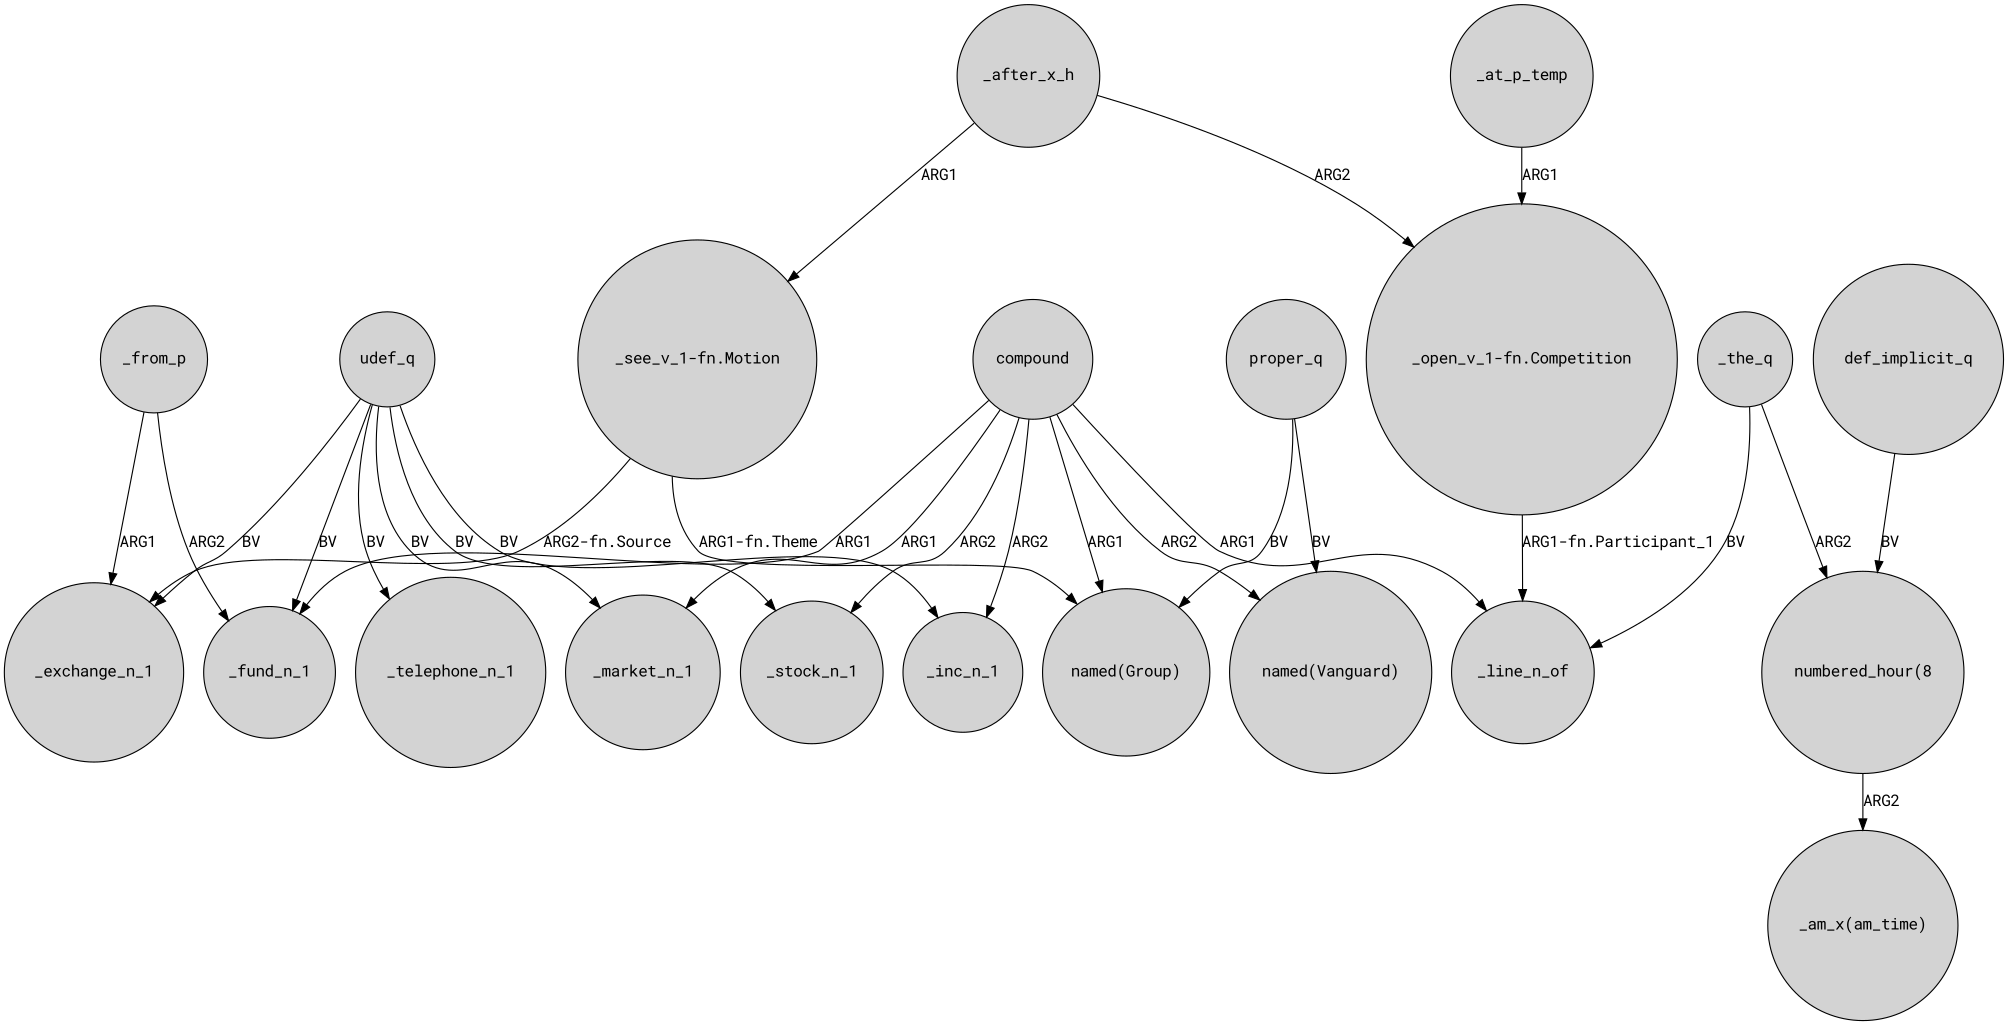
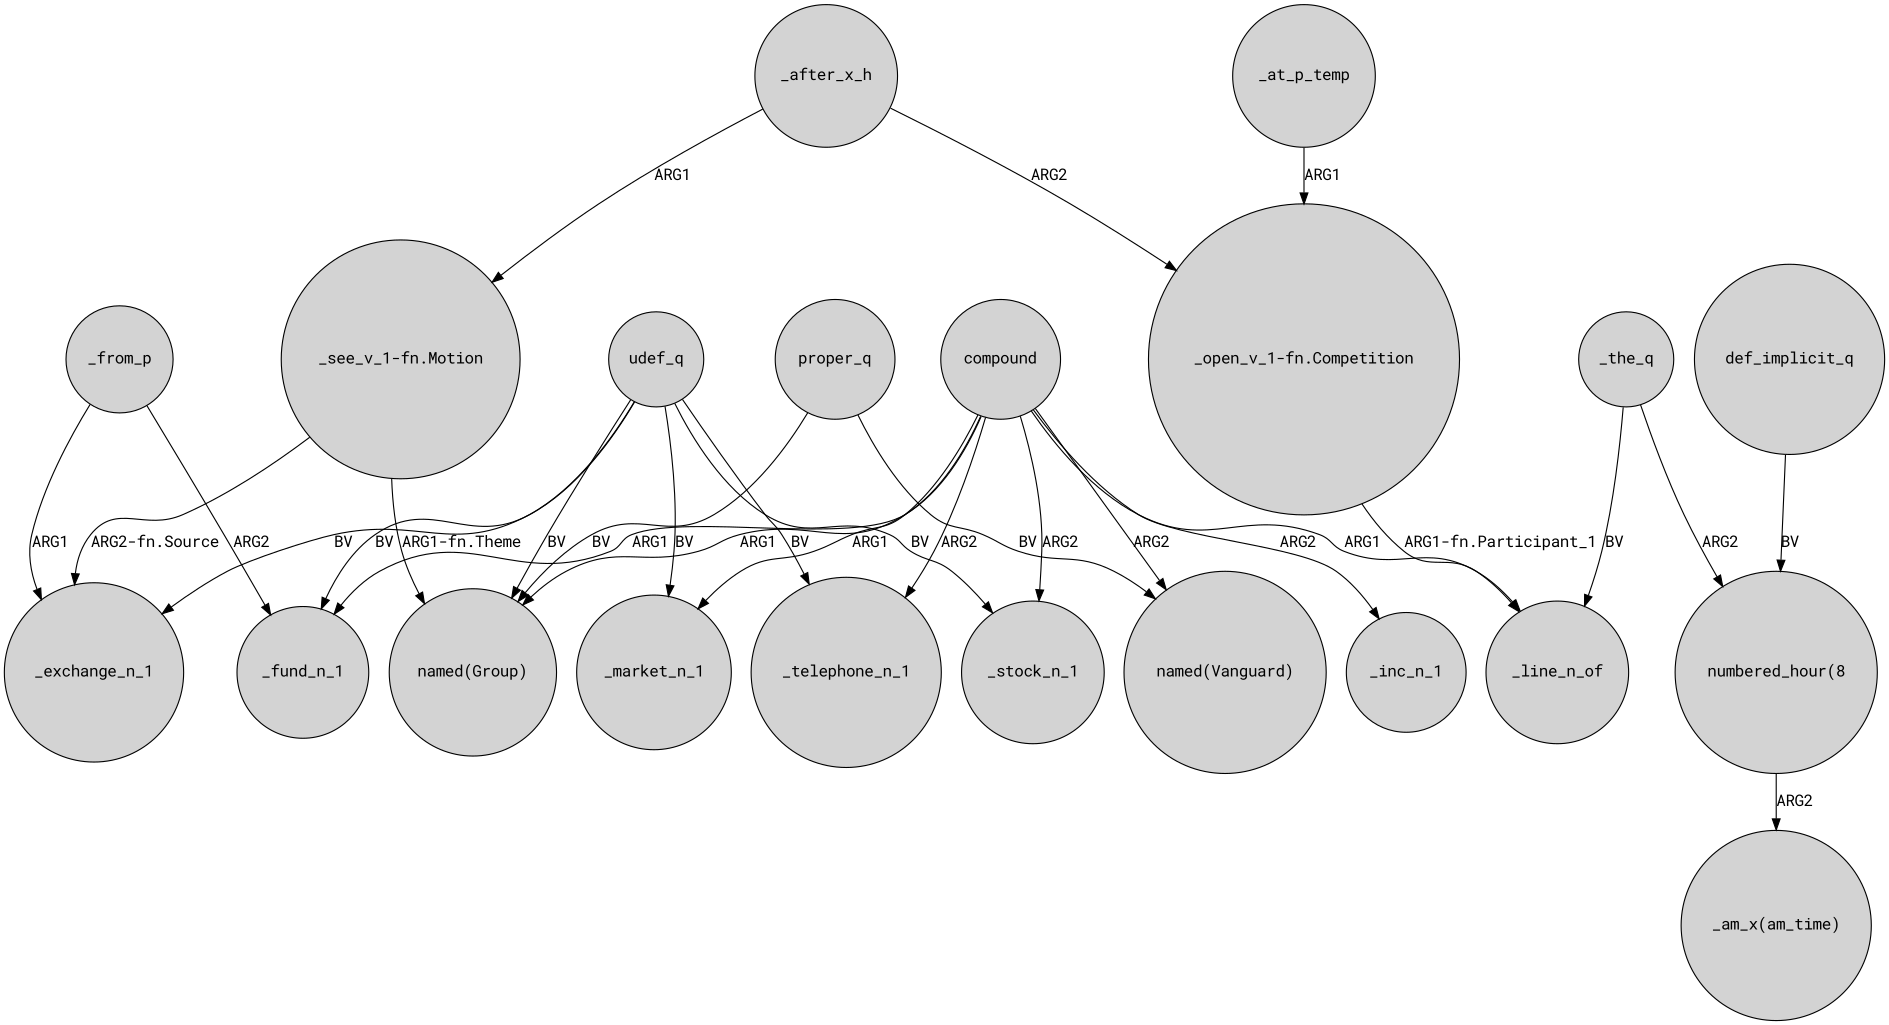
  digraph {
    fontname="Roboto Mono"
    node [fontname="Roboto Mono" shape=circle style=filled]
    edge [fontname="Roboto Mono"]
    udef_q
    _market_n_1
    _telephone_n_1
    _fund_n_1
    _exchange_n_1
    _inc_n_1
    _stock_n_1
    _from_p
    _the_q
    _line_n_of
    "numbered_hour(8"
    _at_p_temp
    "_open_v_1-fn.Competition"
    "_am_x(am_time)"
    compound
    "named(Group)"
    "named(Vanguard)"
    proper_q
    def_implicit_q
    _after_x_h
    "_see_v_1-fn.Motion"
    udef_q -> _market_n_1 [label=BV]
    udef_q -> _telephone_n_1 [label=BV]
    udef_q -> _fund_n_1 [label=BV]
    udef_q -> _exchange_n_1 [label=BV]
-   udef_q -> _inc_n_1 [label=BV]
+   udef_q -> "named(Group)" [label=BV]
    udef_q -> _stock_n_1 [label=BV]
    _from_p -> _fund_n_1 [label=ARG2]
    _from_p -> _exchange_n_1 [label=ARG1]
    _the_q -> _line_n_of [label=BV]
    _the_q -> "numbered_hour(8" [headport="30)" label=ARG2]
    "numbered_hour(8" -> "_am_x(am_time)" [label=ARG2 tailport="30)"]
    _at_p_temp -> "_open_v_1-fn.Competition" [label=ARG1]
    "_open_v_1-fn.Competition" -> _line_n_of [label="ARG1-fn.Participant_1"]
    compound -> _market_n_1 [label=ARG1]
+   compound -> _telephone_n_1 [label=ARG2]
    compound -> _fund_n_1 [label=ARG1]
    compound -> _inc_n_1 [label=ARG2]
    compound -> _stock_n_1 [label=ARG2]
    compound -> _line_n_of [label=ARG1]
    compound -> "named(Group)" [label=ARG1]
    compound -> "named(Vanguard)" [label=ARG2]
    proper_q -> "named(Group)" [label=BV]
    proper_q -> "named(Vanguard)" [label=BV]
    def_implicit_q -> "numbered_hour(8" [headport="30)" label=BV]
    _after_x_h -> "_open_v_1-fn.Competition" [label=ARG2]
    _after_x_h -> "_see_v_1-fn.Motion" [label=ARG1]
    "_see_v_1-fn.Motion" -> _exchange_n_1 [label="ARG2-fn.Source"]
    "_see_v_1-fn.Motion" -> "named(Group)" [label="ARG1-fn.Theme"]
  }
